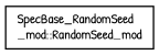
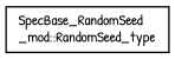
  digraph {
    rankdir=LR
    fontname="Patrick Hand"
-   n1 [color=black fillcolor=white fontname="Patrick Hand" fontsize=10 height=0.2 label="SpecBase_RandomSeed\l_mod::RandomSeed_mod" shape=record style=filled width=0.4]
+   n1 [color=black fillcolor=white fontname="Patrick Hand" fontsize=10 height=0.2 label="SpecBase_RandomSeed\l_mod::RandomSeed_type" shape=record style=filled width=0.4]
  }
